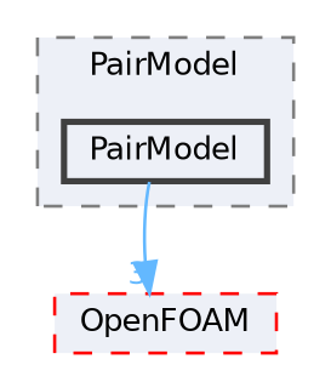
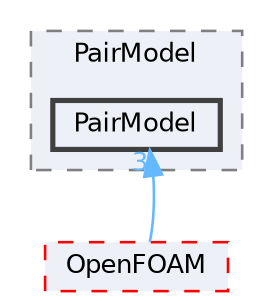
  digraph {
    compound=true
    node [fillcolor="#edf0f7" fontname=Helvetica fontsize=10 shape=box]
    n1 [color=grey25 height=0.2 label=PairModel style="filled,bold" width=0.4]
    n2 [color=red height=0.2 label=OpenFOAM style="filled,dashed" width=0.4]
    subgraph cluster_1 {
      bgcolor="#edf0f7"
      fontname=Helvetica
      fontsize=10
      label=PairModel
      pencolor=grey50
      style="filled,dashed"
      n1
    }
-   n1 -> n2 [color=steelblue1 fontcolor=steelblue1 fontname=Helvetica fontsize=10 headlabel=3 labeldistance=1.5 labelfontname=Helvetica labelfontsize=10]
+   n2 -> n1 [color=steelblue1 fontcolor=steelblue1 fontname=Helvetica fontsize=10 headlabel=3 labeldistance=1.5 labelfontname=Helvetica labelfontsize=10]
  }
